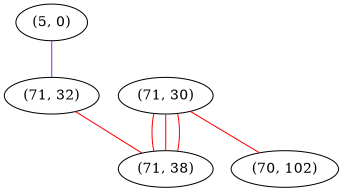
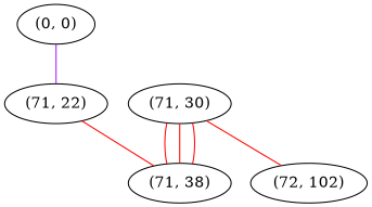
  graph {
    edge [color=red weight=1]
    n1 [label="(71, 30)"]
    n2 [label="(71, 38)"]
-   "(72, 102)" [label="(70, 102)"]
-   "(0, 0)" [label="(5, 0)"]
-   "(71, 32)"
+   "(72, 102)"
+   "(0, 0)"
+   "(71, 32)" [label="(71, 22)"]
    n1 -- n2
    n1 -- n2
    n1 -- n2
    n1 -- "(72, 102)"
    "(0, 0)" -- "(71, 32)" [color=purple weight=4]
    "(71, 32)" -- n2
  }
